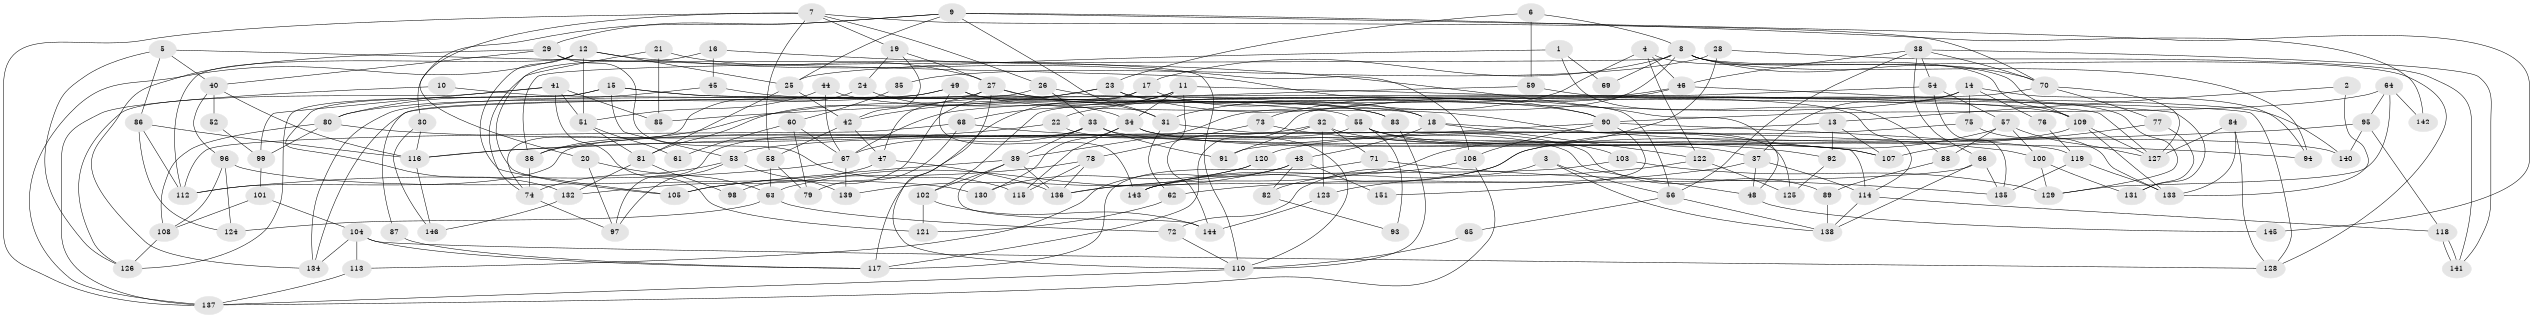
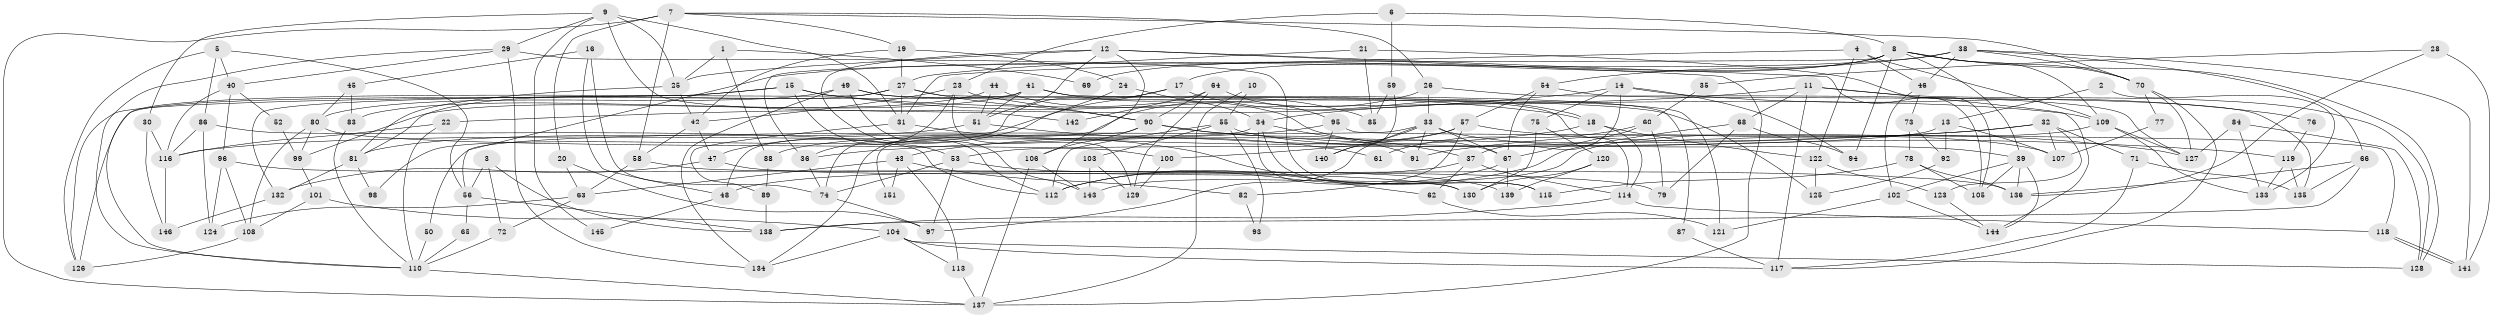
  graph {
    node [color=gray90 style=filled]
    1
    25
    69
    88
    42
    81
    89
    2
    13
    133
    53
    92
    107
    3
    56
    72
    138
    65
    110
    4
    31
    46
    109
    122
    62
    102
    73
-   131
    127
    143
    123
    125
    5
    40
    86
    126
    116
    52
    96
    112
    124
    6
    8
    23
    59
    70
    17
    36
    39
    94
    128
    90
    129
    85
    140
    7
    19
    20
    26
    58
    137
    24
    27
    63
    97
    33
    134
    79
    117
    77
    18
    47
    98
    74
    144
    105
    136
    9
    29
    30
    142
    145
    115
    146
    10
    55
    93
    103
    11
    34
    68
    37
    48
    130
    12
    51
    106
    61
    139
    14
    22
    75
    76
    114
    120
    119
    15
    132
    43
    16
    45
    83
    80
    82
    n115 [label=151]
    113
    118
    87
    21
    91
+   50
    67
    28
    35
    141
    60
    121
    32
    71
    135
    38
    54
    66
    57
    99
    108
    41
    101
    44
    100
    78
    49
    64
    95
    84
    104
    1 -- 25
    1 -- 69
    1 -- 88
    25 -- 42
    25 -- 81
    88 -- 89
    42 -- 58
    42 -- 47
    81 -- 98
    81 -- 132
    89 -- 138
    2 -- 13
    2 -- 133
    13 -- 53
    13 -- 92
    13 -- 107
    53 -- 97
    53 -- 74
    53 -- 139
    92 -- 125
    3 -- 56
    3 -- 72
    3 -- 138
    56 -- 138
    56 -- 65
    72 -- 110
    65 -- 110
    110 -- 137
    4 -- 31
    4 -- 46
    4 -- 109
    4 -- 122
    31 -- 89
    31 -- 62
    46 -- 102
    46 -- 73
-   46 -- 131
    109 -- 133
    109 -- 127
    109 -- 143
    122 -- 123
    122 -- 125
    62 -- 121
    102 -- 144
    102 -- 121
    73 -- 92
    73 -- 78
    123 -- 144
    5 -- 56
    5 -- 40
    5 -- 86
    5 -- 126
    40 -- 116
    40 -- 52
    40 -- 96
    86 -- 116
    86 -- 112
    86 -- 124
    116 -- 146
    52 -- 99
    96 -- 124
    96 -- 130
    96 -- 108
    6 -- 8
    6 -- 23
    6 -- 59
    8 -- 69
    8 -- 109
    8 -- 70
    8 -- 17
    8 -- 36
    8 -- 39
    8 -- 94
    8 -- 128
    23 -- 42
    23 -- 36
    23 -- 90
    23 -- 129
    59 -- 85
    59 -- 140
    70 -- 127
    70 -- 117
    70 -- 77
    17 -- 18
    17 -- 47
    17 -- 98
    36 -- 74
    39 -- 102
    39 -- 144
    39 -- 105
    39 -- 136
    90 -- 106
    90 -- 119
    90 -- n115
    90 -- 91
    7 -- 70
    7 -- 19
    7 -- 20
    7 -- 26
    7 -- 58
    7 -- 137
    19 -- 42
    19 -- 24
    19 -- 27
    20 -- 63
    20 -- 97
    26 -- 127
    26 -- 33
    26 -- 134
    58 -- 63
    58 -- 79
    24 -- 74
    24 -- 34
    27 -- 81
    27 -- 110
    27 -- 31
    27 -- 90
    27 -- 87
    63 -- 72
    63 -- 124
    33 -- 39
    33 -- 140
    33 -- 97
    33 -- 91
+   33 -- 50
    33 -- 67
    77 -- 107
-   77 -- 131
    18 -- 122
    18 -- 114
    18 -- 43
    47 -- 136
    47 -- 132
    74 -- 97
    9 -- 25
    9 -- 31
    9 -- 29
    9 -- 30
    9 -- 142
    9 -- 145
    29 -- 110
    29 -- 40
    29 -- 134
    29 -- 115
    30 -- 116
    30 -- 146
    10 -- 137
    10 -- 55
    55 -- 107
    55 -- 112
    55 -- 93
    55 -- 103
    103 -- 143
    103 -- 129
    11 -- 128
    11 -- 117
    11 -- 144
    11 -- 34
    11 -- 68
    34 -- 115
    34 -- 37
    34 -- 48
    34 -- 130
    68 -- 112
    68 -- 94
    68 -- 79
    37 -- 62
    37 -- 48
    37 -- 114
    48 -- 145
    12 -- 25
    12 -- 112
    12 -- 137
    12 -- 105
    12 -- 51
    12 -- 106
    51 -- 81
    51 -- 61
    106 -- 143
    106 -- 137
    14 -- 94
    14 -- 37
    14 -- 22
    14 -- 75
    14 -- 76
    22 -- 110
    22 -- 116
-   75 -- 133
+   75 -- 130
    75 -- 120
    76 -- 119
    114 -- 138
    114 -- 118
    120 -- 130
    120 -- 139
    119 -- 133
    119 -- 135
    15 -- 53
    15 -- 109
    15 -- 126
    15 -- 18
    15 -- 132
    132 -- 146
    43 -- 63
    43 -- 82
    43 -- n115
    43 -- 113
    16 -- 74
    16 -- 48
    16 -- 45
    45 -- 83
    45 -- 80
    83 -- 110
    80 -- 99
    80 -- 108
    80 -- 100
    82 -- 93
    113 -- 137
    118 -- 141
    118 -- 141
    87 -- 117
    21 -- 85
    21 -- 27
    21 -- 105
+   50 -- 110
    67 -- 112
    67 -- 139
    28 -- 136
    28 -- 35
    28 -- 141
    35 -- 60
    60 -- 79
    60 -- 61
    60 -- 67
    32 -- 107
    32 -- 123
    32 -- 36
    32 -- 91
    32 -- 71
    71 -- 117
    71 -- 135
    38 -- 56
    38 -- 46
    38 -- 70
    38 -- 141
    38 -- 54
    38 -- 66
    54 -- 67
    54 -- 135
    54 -- 57
    66 -- 138
    66 -- 136
    66 -- 135
    57 -- 88
    57 -- 127
    57 -- 82
    57 -- 100
    99 -- 101
    108 -- 126
    41 -- 126
    41 -- 85
    41 -- 51
    41 -- 121
    41 -- 99
    101 -- 108
    101 -- 104
    44 -- 51
    44 -- 83
    44 -- 67
-   100 -- 131
    100 -- 129
    78 -- 105
    78 -- 136
    78 -- 115
    49 -- 143
    49 -- 125
    49 -- 134
    49 -- 114
    49 -- 80
    64 -- 90
    64 -- 129
    64 -- 142
    64 -- 95
    95 -- 116
    95 -- 140
    95 -- 118
    84 -- 133
    84 -- 127
    84 -- 128
    104 -- 128
    104 -- 134
    104 -- 117
    104 -- 113
  }
